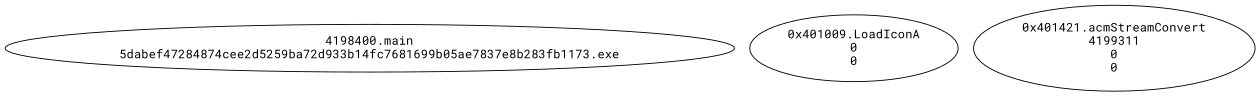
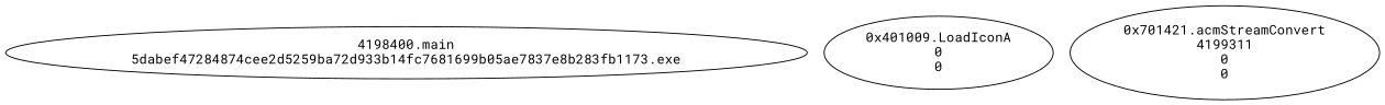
  digraph {
    fontname="Roboto Mono"
    node [fontname="Roboto Mono"]
    n1 [label="4198400.main\n5dabef47284874cee2d5259ba72d933b14fc7681699b05ae7837e8b283fb1173.exe"]
    n2 [label="0x401009.LoadIconA\n0\n0"]
-   n3 [label="0x401421.acmStreamConvert\n4199311\n0\n0"]
+   n3 [label="0x701421.acmStreamConvert\n4199311\n0\n0"]
  }
